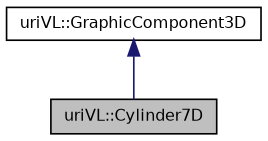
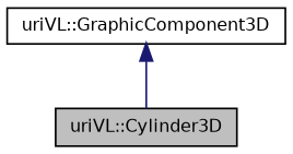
  digraph {
    node [color=black fontname=Helvetica fontsize=10 shape=record style=filled]
-   n1 [fillcolor=grey75 fontcolor=black height=0.2 label="uriVL::Cylinder7D" width=0.4]
+   n1 [fillcolor=grey75 fontcolor=black height=0.2 label="uriVL::Cylinder3D" width=0.4]
    n2 [fillcolor=white height=0.2 label="uriVL::GraphicComponent3D" width=0.4]
    n2 -> n1 [color=midnightblue dir=back fontname=Helvetica fontsize=10 labelfontname=Helvetica labelfontsize=10 style=solid]
  }
